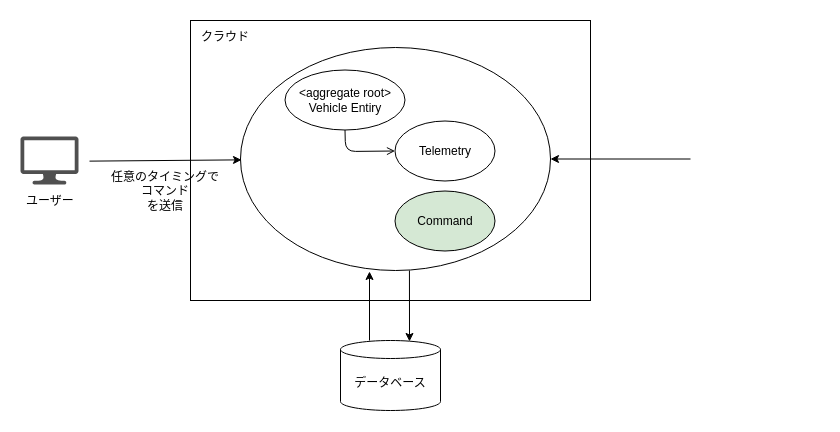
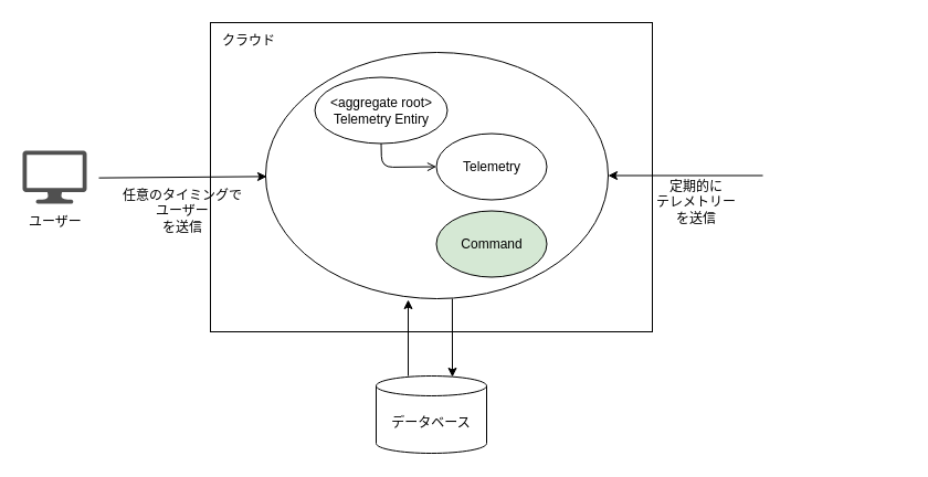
  <mxCell id="0" />
  <mxCell id="1" parent="0" />
  <mxCell id="2" value="" style="rounded=0;whiteSpace=wrap;html=1;fillColor=#ffffff;" parent="1" vertex="1"><mxGeometry x="190" y="20" width="400" height="280" as="geometry" /></mxCell>
  <mxCell id="3" value="" style="ellipse;whiteSpace=wrap;html=1;fillColor=#ffffff;" parent="1" vertex="1"><mxGeometry x="240" y="47" width="310" height="223" as="geometry" /></mxCell>
  <mxCell id="4" value="クラウド" style="text;html=1;strokeColor=none;fillColor=none;align=center;verticalAlign=middle;whiteSpace=wrap;rounded=0;" parent="1" vertex="1"><mxGeometry x="200" y="27" width="50" height="20" as="geometry" /></mxCell>
  <mxCell id="5" value="" style="pointerEvents=1;shadow=0;dashed=0;html=1;strokeColor=none;fillColor=#505050;labelPosition=center;verticalLabelPosition=bottom;verticalAlign=top;outlineConnect=0;align=center;shape=mxgraph.office.devices.lcd_monitor;" parent="1" vertex="1"><mxGeometry x="20" y="136" width="58" height="48" as="geometry" /></mxCell>
- <mxCell id="6" value="&lt;span&gt;&amp;lt;aggregate root&amp;gt;&lt;/span&gt;&lt;br&gt;&lt;span&gt;Vehicle Entiry&lt;/span&gt;" style="ellipse;whiteSpace=wrap;html=1;fillColor=#ffffff;" parent="1" vertex="1"><mxGeometry x="284.5" y="69.5" width="120" height="60" as="geometry" /></mxCell>
+ <mxCell id="6" value="&lt;span&gt;&amp;lt;aggregate root&amp;gt;&lt;/span&gt;&lt;br&gt;&lt;span&gt;Telemetry Entiry&lt;/span&gt;" style="ellipse;whiteSpace=wrap;html=1;fillColor=#ffffff;" parent="1" vertex="1"><mxGeometry x="284.5" y="69.5" width="120" height="60" as="geometry" /></mxCell>
  <mxCell id="7" value="Telemetry" style="ellipse;whiteSpace=wrap;html=1;fillColor=#ffffff;" parent="1" vertex="1"><mxGeometry x="394.5" y="120.5" width="100" height="60" as="geometry" /></mxCell>
  <mxCell id="8" value="Command" style="ellipse;whiteSpace=wrap;html=1;fillColor=#d5e8d4;" parent="1" vertex="1"><mxGeometry x="394.5" y="190.5" width="100" height="60" as="geometry" /></mxCell>
  <mxCell id="9" value="" style="endArrow=open;html=1;strokeWidth=1;exitX=0.5;exitY=1;exitDx=0;exitDy=0;entryX=0;entryY=0.5;entryDx=0;entryDy=0;" parent="1" source="6" target="7" edge="1"><mxGeometry width="50" height="50" relative="1" as="geometry"><mxPoint x="490" y="227" as="sourcePoint" /><mxPoint x="540" y="177" as="targetPoint" /><Array as="points"><mxPoint x="345" y="151" /></Array></mxGeometry></mxCell>
  <mxCell id="10" value="" style="shape=image;html=1;verticalAlign=top;verticalLabelPosition=bottom;labelBackgroundColor=#ffffff;imageAspect=0;aspect=fixed;image=https://cdn2.iconfinder.com/data/icons/innovation-technology-1/512/tech_0011-128.png;fillColor=#ffffff;" parent="1" vertex="1"><mxGeometry x="690" y="94.5" width="128" height="128" as="geometry" /></mxCell>
  <mxCell id="11" value="" style="endArrow=classic;html=1;strokeColor=#000000;strokeWidth=1;entryX=0;entryY=0.5;entryDx=0;entryDy=0;" parent="1" edge="1"><mxGeometry width="50" height="50" relative="1" as="geometry"><mxPoint x="89" y="160.63" as="sourcePoint" /><mxPoint x="241" y="159.37" as="targetPoint" /></mxGeometry></mxCell>
  <mxCell id="12" value="" style="endArrow=classic;html=1;strokeColor=#000000;strokeWidth=1;exitX=0;exitY=0.5;exitDx=0;exitDy=0;" parent="1" source="10" target="3" edge="1"><mxGeometry width="50" height="50" relative="1" as="geometry"><mxPoint x="98" y="169.76" as="sourcePoint" /><mxPoint x="250" y="168.5" as="targetPoint" /></mxGeometry></mxCell>
  <mxCell id="13" value="データベース" style="shape=cylinder3;whiteSpace=wrap;html=1;boundedLbl=1;backgroundOutline=1;size=9;fillColor=#ffffff;" parent="1" vertex="1"><mxGeometry x="340" y="340" width="100" height="70" as="geometry" /></mxCell>
  <mxCell id="14" value="" style="endArrow=classic;html=1;strokeColor=#000000;strokeWidth=1;" parent="1" edge="1"><mxGeometry width="50" height="50" relative="1" as="geometry"><mxPoint x="369" y="340" as="sourcePoint" /><mxPoint x="369" y="271" as="targetPoint" /></mxGeometry></mxCell>
  <mxCell id="15" value="" style="endArrow=classic;html=1;strokeColor=#000000;strokeWidth=1;entryX=0.69;entryY=0.014;entryDx=0;entryDy=0;entryPerimeter=0;exitX=0.545;exitY=1;exitDx=0;exitDy=0;exitPerimeter=0;" parent="1" source="3" target="13" edge="1"><mxGeometry width="50" height="50" relative="1" as="geometry"><mxPoint x="380" y="362" as="sourcePoint" /><mxPoint x="390.619" y="279.519" as="targetPoint" /></mxGeometry></mxCell>
  <mxCell id="16" value="ユーザー" style="text;html=1;strokeColor=none;fillColor=none;align=center;verticalAlign=middle;whiteSpace=wrap;rounded=0;" parent="1" vertex="1"><mxGeometry x="20" y="190.5" width="60" height="20" as="geometry" /></mxCell>
- <mxCell id="18" value="任意のタイミングで&lt;br&gt;コマンド&lt;br&gt;を送信" style="text;html=1;strokeColor=none;fillColor=none;align=center;verticalAlign=middle;whiteSpace=wrap;rounded=0;" parent="1" vertex="1"><mxGeometry x="110" y="171" width="110" height="39.5" as="geometry" /></mxCell>
+ <mxCell id="17" value="定期的に&lt;br&gt;テレメトリー&lt;br&gt;を送信" style="text;html=1;strokeColor=none;fillColor=none;align=center;verticalAlign=middle;whiteSpace=wrap;rounded=0;" parent="1" vertex="1"><mxGeometry x="590" y="163" width="80" height="39.5" as="geometry" /></mxCell>
+ <mxCell id="18" value="任意のタイミングで&lt;br&gt;ユーザー&lt;br&gt;を送信" style="text;html=1;strokeColor=none;fillColor=none;align=center;verticalAlign=middle;whiteSpace=wrap;rounded=0;" parent="1" vertex="1"><mxGeometry x="110" y="171" width="110" height="39.5" as="geometry" /></mxCell>
